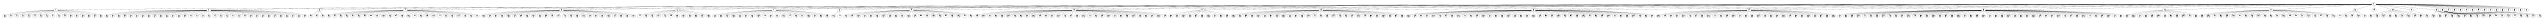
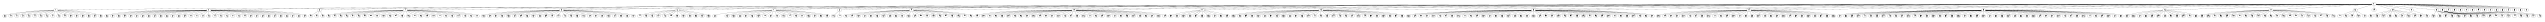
  graph {
    0
    1
    2
    3
    4
    5
    6
    7
    8
    9
    10
    11
    12
    13
    14
    15
    16
    17
    18
    19
    20
    21
    22
    23
    24
    25
    26
    27
    28
    29
    30
    31
    32
    33
    34
    35
    36
    37
    38
    40
    41
    42
    43
    44
    45
    46
    47
    48
    49
    50
    51
    52
    53
    54
    55
    56
    57
    58
    59
    60
    61
    62
    63
    64
    65
    66
    67
    68
    69
    70
    71
    72
    73
    74
    75
    76
    77
    78
    79
    80
    81
    82
    83
    84
    85
    86
    87
    88
    89
    90
    91
    92
    93
    94
    95
    96
    97
    98
    99
    100
    101
    102
    103
    104
    105
    106
    107
    108
    109
    110
    111
    112
    113
    114
    115
    116
    117
    128
    130
    131
    132
    133
    134
    129
    136
    137
    138
    139
    140
    141
    142
    143
    135
    118
    120
    121
    122
    123
    124
    125
    126
    127
    144
    145
    146
    147
    148
    149
    150
    151
    152
    153
    154
    155
    162
-   163
    164
    165
    166
    161
    168
    169
    170
    167
    172
    173
    174
    175
    171
    156
    157
    158
    159
    176
    177
    178
    179
    180
    181
    182
    183
    184
    185
    186
    187
    188
    189
    190
    191
    192
    193
    194
    195
    196
    197
    198
    199
    200
    201
    202
    203
    204
    205
    206
    207
    208
    209
    210
    211
    212
    213
    214
    215
    216
    217
    218
    219
    220
    221
    222
    n221 [label=923]
    224
    225
    226
    227
    228
    229
    230
    231
    232
    233
    234
    235
    236
    237
    238
    239
    256
    258
    259
    260
    261
    262
    257
    264
    265
    266
    267
    263
    240
    241
    242
    243
    244
    245
    246
    247
    248
    249
    250
    251
    252
    253
    254
    255
    268
    269
    270
    271
    272
    273
    274
    275
    276
    277
    278
    279
    280
    281
    282
    283
    284
    285
    286
    287
    288
    289
    290
    291
    292
    293
    294
    295
    296
    297
    298
    299
    300
    301
    302
    303
    304
    305
    306
    307
    308
    309
    310
    311
    312
    313
    314
    315
    316
    317
    318
    319
    320
    321
    322
    323
    324
    325
    326
    327
    328
    329
    330
    331
    332
    333
    334
    335
    336
    337
    338
    339
    340
    341
    342
    343
    344
    345
    346
    347
    348
    349
    350
    351
    352
    353
    354
    355
    356
    357
    358
    359
    360
    361
    362
    363
    364
    365
    366
    367
    368
    369
    370
    371
    372
    373
    374
    375
    376
    377
    378
    379
    380
    381
    382
    384
    386
    387
    388
    389
    390
    385
    392
    393
    394
    391
    383
    395
    396
    397
    398
    399
    400
    401
    402
    403
    404
    405
    406
    407
    408
    409
    410
    411
    412
    413
    414
    415
    416
    417
    418
    419
    420
    421
    422
    423
    424
    425
    426
    427
    428
    429
    430
    431
    432
    433
    434
    435
    436
    437
    438
    448
    449
    439
    440
    441
    442
    444
    445
    446
    447
    443
    0 -- 1
    0 -- 2
    0 -- 3
    0 -- 4
    0 -- 5
    0 -- 6
    0 -- 7
    0 -- 8
    0 -- 9
    0 -- 10
    0 -- 11
    0 -- 12
    0 -- 13
    0 -- 14
    0 -- 15
    0 -- 16
    0 -- 17
    0 -- 18
    0 -- 19
    0 -- 20
    0 -- 21
    0 -- 22
    0 -- 23
    0 -- 24
    0 -- 25
    0 -- 26
    0 -- 27
    0 -- 28
    0 -- 29
    0 -- 30
    0 -- 31
    0 -- 32
    0 -- 33
    0 -- 34
    0 -- 35
    0 -- 36
    0 -- 37
    1 -- 38
    1 -- 40
    1 -- 41
    1 -- 42
    1 -- 43
    1 -- 44
    1 -- 45
    1 -- 46
    1 -- 47
    1 -- 48
    1 -- 49
    1 -- 50
    1 -- 51
    1 -- 52
    1 -- 53
    1 -- 54
    1 -- 55
    2 -- 56
    2 -- 57
    2 -- 58
    2 -- 59
    2 -- 60
    2 -- 61
    2 -- 62
    2 -- 63
    2 -- 64
    2 -- 65
    2 -- 66
    2 -- 67
    2 -- 68
    2 -- 69
    2 -- 70
    2 -- 71
    2 -- 72
    2 -- 73
    2 -- 74
    2 -- 75
    2 -- 76
    2 -- 77
    2 -- 78
    2 -- 79
    2 -- 80
    2 -- 81
    2 -- 82
    2 -- 83
    2 -- 84
    2 -- 85
    2 -- 86
    2 -- 87
    2 -- 88
    2 -- 89
    3 -- 90
    3 -- 91
    3 -- 92
    4 -- 93
    4 -- 94
    4 -- 95
    4 -- 96
    4 -- 97
    4 -- 98
    4 -- 99
    4 -- 100
    4 -- 101
    4 -- 102
    4 -- 103
    4 -- 104
    4 -- 105
    4 -- 106
    4 -- 107
    4 -- 108
    4 -- 109
    4 -- 110
    4 -- 111
    4 -- 112
    4 -- 113
    4 -- 114
    4 -- 115
    4 -- 116
    4 -- 117
    5 -- 128
    5 -- 130
    5 -- 131
    5 -- 132
    5 -- 133
    5 -- 134
    5 -- 129
    5 -- 136
    5 -- 137
    5 -- 138
    5 -- 139
    5 -- 140
    5 -- 141
    5 -- 142
    5 -- 143
    5 -- 135
    5 -- 118
    5 -- 120
    5 -- 121
    5 -- 122
    5 -- 123
    5 -- 124
    5 -- 125
    5 -- 126
    5 -- 127
    6 -- 144
    6 -- 145
    6 -- 146
    6 -- 147
    6 -- 148
    6 -- 149
    6 -- 150
    6 -- 151
    6 -- 152
    6 -- 153
    6 -- 154
    6 -- 155
    7 -- 162
-   7 -- 163
    7 -- 164
    7 -- 165
    7 -- 166
    7 -- 161
    7 -- 168
    7 -- 169
    7 -- 170
    7 -- 167
    7 -- 172
    7 -- 173
    7 -- 174
    7 -- 175
    7 -- 171
    7 -- 156
    7 -- 157
    7 -- 158
    7 -- 159
    8 -- 176
    8 -- 177
    9 -- 178
    9 -- 179
    9 -- 180
    9 -- 181
    9 -- 182
    9 -- 183
    9 -- 184
    9 -- 185
    9 -- 186
    9 -- 187
    9 -- 188
    9 -- 189
    9 -- 190
    9 -- 191
    9 -- 192
    9 -- 193
    9 -- 194
    9 -- 195
    9 -- 196
    9 -- 197
    9 -- 198
    10 -- 199
    10 -- 200
    10 -- 201
    10 -- 202
    10 -- 203
    10 -- 204
    10 -- 205
    10 -- 206
    10 -- 207
    10 -- 208
    10 -- 209
    10 -- 210
    10 -- 211
    10 -- 212
    10 -- 213
    10 -- 214
    10 -- 215
    10 -- 216
    10 -- 217
    10 -- 218
    10 -- 219
    10 -- 220
    10 -- 221
    10 -- 222
    10 -- n221
    10 -- 224
    10 -- 225
    10 -- 226
    10 -- 227
    10 -- 228
    10 -- 229
    11 -- 230
    11 -- 231
    11 -- 232
    11 -- 233
    11 -- 234
    11 -- 235
    11 -- 236
    11 -- 237
    11 -- 238
    11 -- 239
    12 -- 256
    12 -- 258
    12 -- 259
    12 -- 260
    12 -- 261
    12 -- 262
    12 -- 257
    12 -- 264
    12 -- 265
    12 -- 266
    12 -- 267
    12 -- 263
    12 -- 240
    12 -- 241
    12 -- 242
    12 -- 243
    12 -- 244
    12 -- 245
    12 -- 246
    12 -- 247
    12 -- 248
    12 -- 249
    12 -- 250
    12 -- 251
    12 -- 252
    12 -- 253
    12 -- 254
    12 -- 255
    13 -- 268
    13 -- 269
    13 -- 270
    13 -- 271
    13 -- 272
    13 -- 273
    13 -- 274
    13 -- 275
    13 -- 276
    13 -- 277
    13 -- 278
    13 -- 279
    13 -- 280
    13 -- 281
    13 -- 282
    13 -- 283
    13 -- 284
    13 -- 285
    13 -- 286
    13 -- 287
    13 -- 288
    13 -- 289
    13 -- 290
    13 -- 291
    13 -- 292
    13 -- 293
    13 -- 294
    13 -- 295
    13 -- 296
    13 -- 297
    13 -- 298
    13 -- 299
    13 -- 300
    13 -- 301
    13 -- 302
    13 -- 303
    13 -- 304
    13 -- 305
    13 -- 306
    13 -- 307
    14 -- 308
    14 -- 309
    14 -- 310
    14 -- 311
    14 -- 312
    14 -- 313
    14 -- 314
    14 -- 315
    14 -- 316
    14 -- 317
    14 -- 318
    14 -- 319
    14 -- 320
    14 -- 321
    14 -- 322
    14 -- 323
    14 -- 324
    14 -- 325
    14 -- 326
    14 -- 327
    14 -- 328
    14 -- 329
    14 -- 330
    14 -- 331
    14 -- 332
    14 -- 333
    14 -- 334
    14 -- 335
    14 -- 336
    15 -- 337
    15 -- 338
    15 -- 339
    15 -- 340
    15 -- 341
    15 -- 342
    15 -- 343
    15 -- 344
    15 -- 345
    15 -- 346
    15 -- 347
    15 -- 348
    15 -- 349
    15 -- 350
    15 -- 351
    15 -- 352
    15 -- 353
    15 -- 354
    15 -- 355
    15 -- 356
    15 -- 357
    15 -- 358
    15 -- 359
    15 -- 360
    15 -- 361
    15 -- 362
    15 -- 363
    15 -- 364
    15 -- 365
    15 -- 366
    15 -- 367
    15 -- 368
    15 -- 369
    15 -- 370
    15 -- 371
    15 -- 372
    15 -- 373
    15 -- 374
    15 -- 375
    15 -- 376
    15 -- 377
    15 -- 378
    15 -- 379
    15 -- 380
    15 -- 381
    15 -- 382
    16 -- 384
    16 -- 386
    16 -- 387
    16 -- 388
    16 -- 389
    16 -- 390
    16 -- 385
    16 -- 392
    16 -- 393
    16 -- 394
    16 -- 391
    16 -- 383
    17 -- 395
    17 -- 396
    17 -- 397
    17 -- 398
    17 -- 399
    17 -- 400
    17 -- 401
    17 -- 402
    17 -- 403
    17 -- 404
    17 -- 405
    17 -- 406
    17 -- 407
    17 -- 408
    17 -- 409
    17 -- 410
    17 -- 411
    17 -- 412
    17 -- 413
    17 -- 414
    17 -- 415
    17 -- 416
    18 -- 417
    18 -- 418
    18 -- 419
    18 -- 420
    18 -- 421
    20 -- 422
    20 -- 423
    20 -- 424
    20 -- 425
    20 -- 426
    20 -- 427
    20 -- 428
    20 -- 429
    20 -- 430
    21 -- 431
    22 -- 432
    22 -- 433
    22 -- 434
    22 -- 435
    22 -- 436
    22 -- 437
    22 -- 438
    23 -- 448
    23 -- 449
    23 -- 439
    23 -- 440
    23 -- 441
    23 -- 442
    23 -- 444
    23 -- 445
    23 -- 446
    23 -- 447
    24 -- 443
  }
